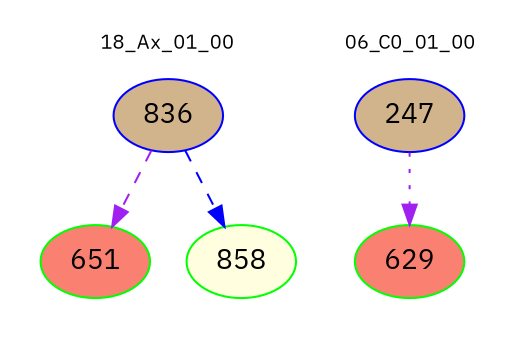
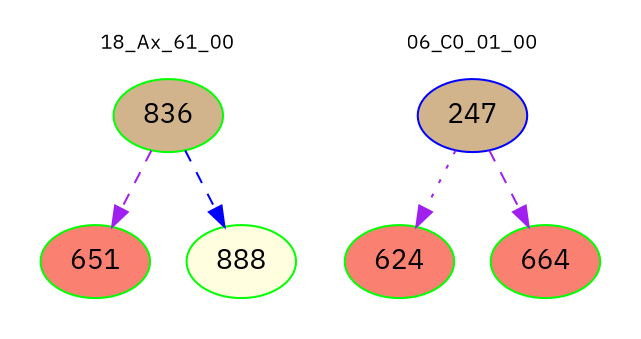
  digraph {
    fontname="IBM Plex Sans"
    node [color=green fillcolor=salmon fontname="IBM Plex Sans" style=filled]
    edge [color=purple fontname="IBM Plex Sans" style=dashed]
-   n1 [color=blue fillcolor=tan label=836]
+   n1 [fillcolor=tan label=836]
    n2 [label=651]
-   n3 [fillcolor=lightyellow label=858]
+   n3 [fillcolor=lightyellow label=888]
    n4 [color=blue fillcolor=tan label=247]
-   n5 [label=629]
+   n5 [label=624]
+   n6 [label=664]
    subgraph cluster_1 {
      color=white
      fontsize=10
-     label="18_Ax_01_00"
+     label="18_Ax_61_00"
      n1
      n2
      n3
    }
    subgraph cluster_2 {
      color=white
      fontsize=10
      label="06_C0_01_00"
      n4
      n5
+     n6
    }
    n1 -> n2
    n1 -> n3 [color=blue]
    n4 -> n5 [style=dotted]
+   n4 -> n6
  }
